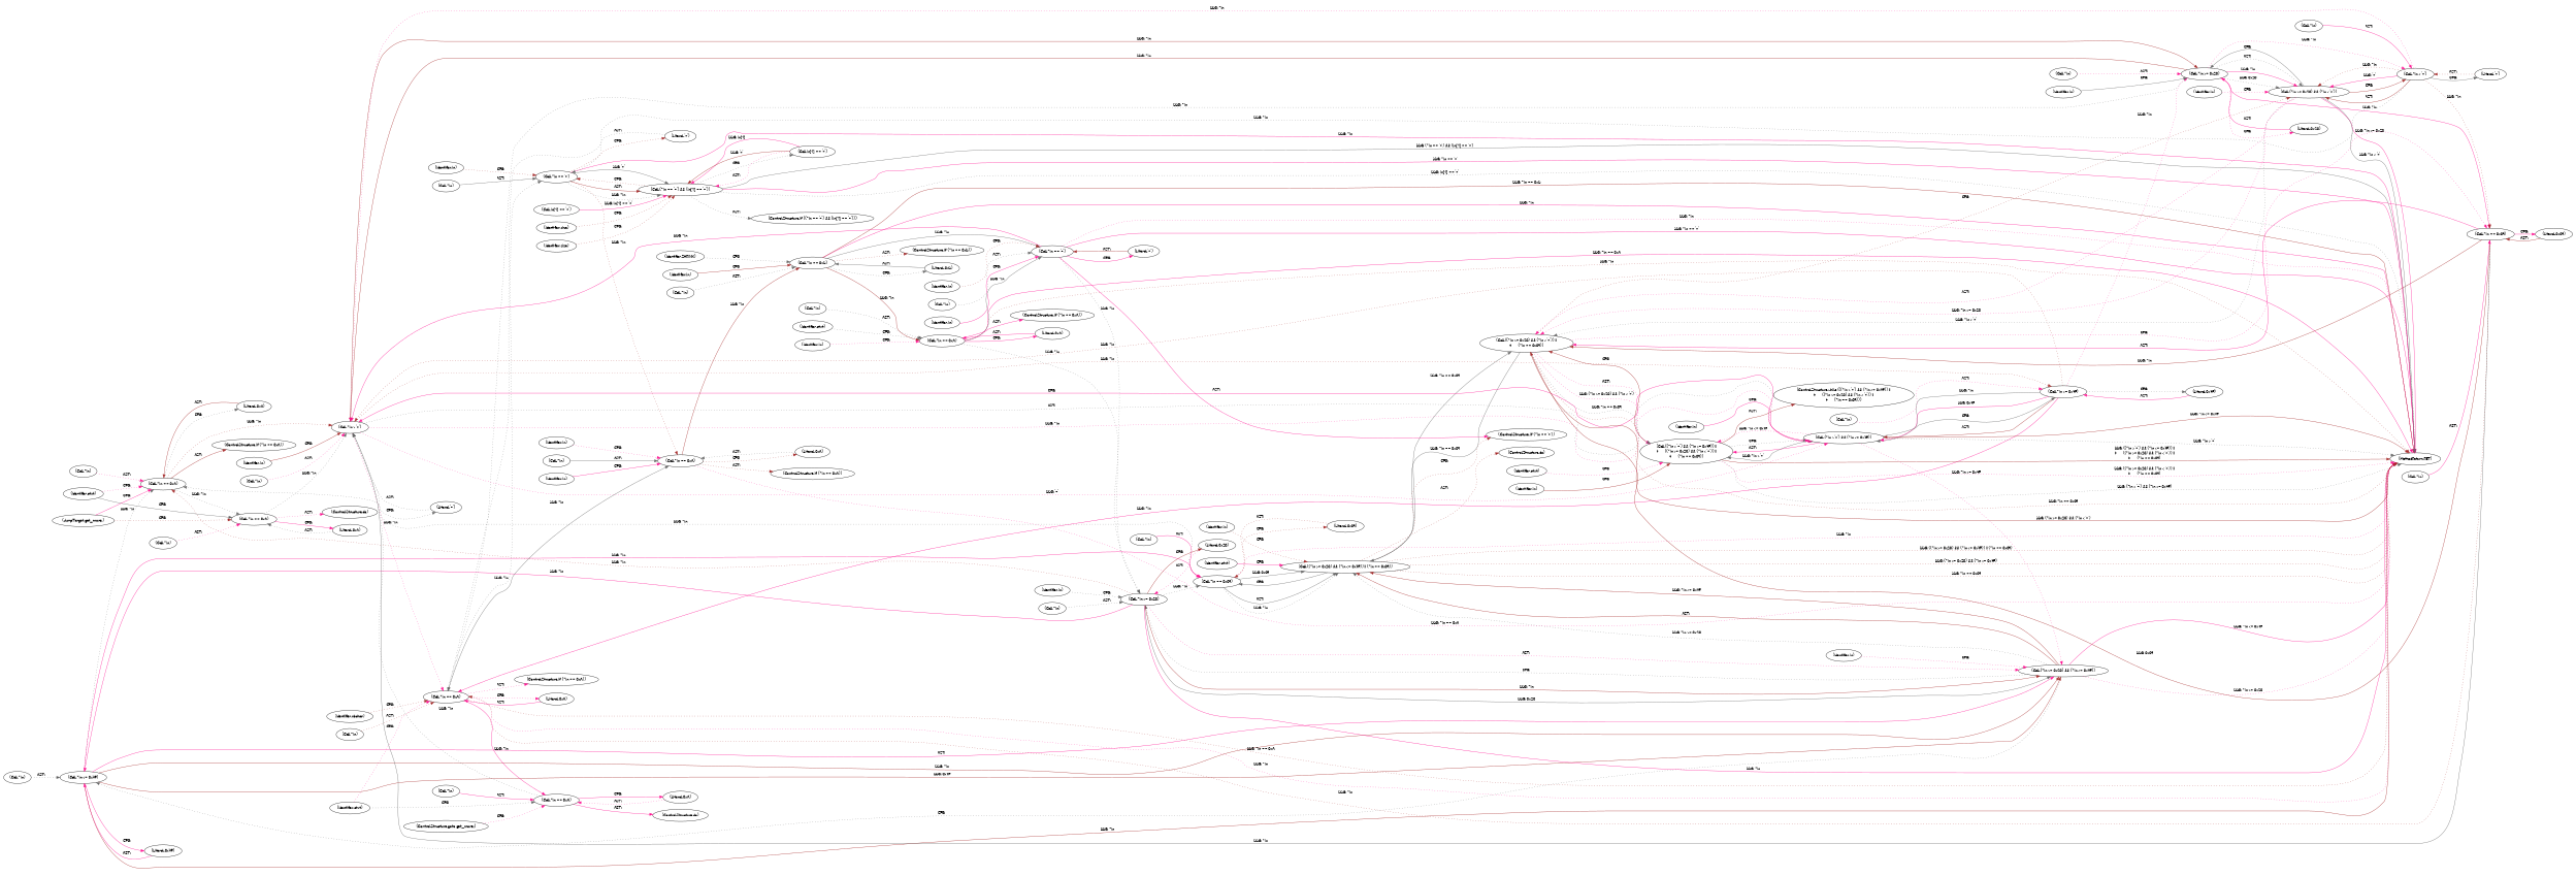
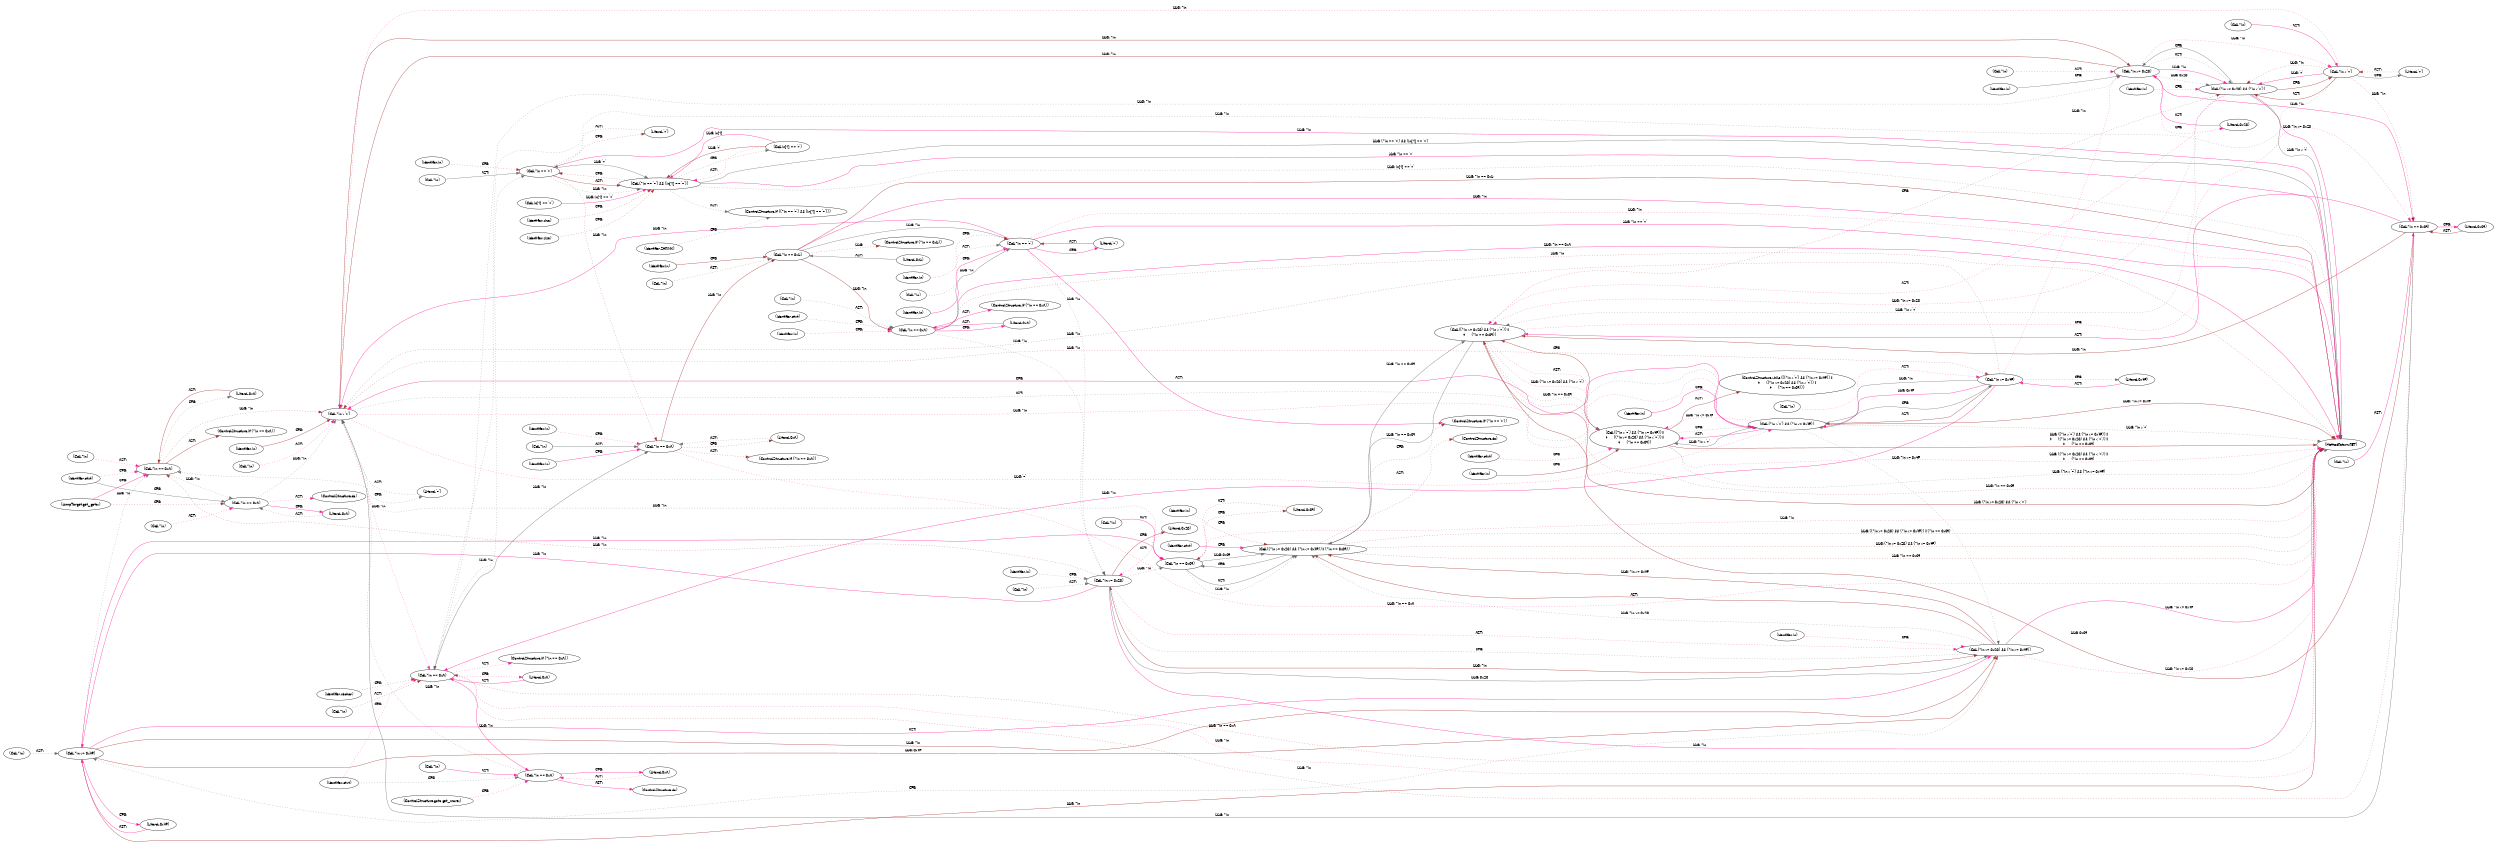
  digraph {
    fontname="Patrick Hand"
    rankdir=LR
    node [fontname="Patrick Hand"]
    edge [color=deeppink fontname="Patrick Hand" style=dotted]
    n1 [label="(Call,*in <= 0x7F)"]
    n2 [label="(Call,*in == 0xA)"]
    n3 [label="(Call,*in == 0x09)"]
    n4 [label="(Call,(*in >= 0x20) && (*in <= 0x7F))"]
    n5 [label="(Literal,0x7F)"]
    n6 [label="(MethodReturn,RET)"]
    n7 [label="(Call,*in > '-')"]
    n8 [label="(Call,*in == 0xA)"]
    n9 [label="(Literal,0xA)"]
    n10 [label="(ControlStructure,if (*in == 0xA))"]
    n11 [label="(Call,((*in >= 0x20) && (*in <= 0x7F)) || (*in == 0x09))"]
    n12 [label="(Literal,0x09)"]
    n13 [label="(Call,*in >= 0x20)"]
    n14 [label="(Literal,0x20)"]
    n15 [label="(Call,*in == '-')"]
    n16 [label="(Literal,'-')"]
    n17 [label="(ControlStructure,if (*in == '-'))"]
    n18 [label="(Call,*in == 0xA)"]
    n19 [label="(Call,*in >= 0x20)"]
    n20 [label="(Call,*in <= 0x7F)"]
    n21 [label="(Call,(*in > '-') && (*in <= 0x7F))"]
    n22 [label="(Literal,'-')"]
    n23 [label="(Call,*in == 0xD)"]
    n24 [label="(Call,*in == 0xA)"]
    n25 [label="(Literal,0xD)"]
    n26 [label="(ControlStructure,if (*in == 0xD))"]
    n27 [label="(ControlStructure,if (*in == 0xA))"]
    n28 [label="(Literal,0xA)"]
    n29 [label="(Call,*in == 0xA)"]
    n30 [label="(ControlStructure,if (*in == 0xA))"]
    n31 [label="(Literal,0xA)"]
    n32 [label="(Call,*in == 0xA)"]
    n33 [label="(Call,*in == '-')"]
    n34 [label="(ControlStructure,if (*in == 0xA))"]
    n35 [label="(Literal,0xA)"]
    n36 [label="(ControlStructure,do)"]
    n37 [label="(Literal,0xA)"]
    n38 [label="(Call,(*in == '-') && (in[1] == '-'))"]
    n39 [label="(Literal,'-')"]
    n40 [label="(Call,*in == 0x09)"]
    n41 [label="(Call,*in < '-')"]
    n42 [label="(Call,(*in >= 0x20) && (*in < '-'))"]
    n43 [label="(Literal,0x20)"]
    n44 [label="(Literal,0x7F)"]
    n45 [label="(Call,((*in > '-') && (*in <= 0x7F)) ||\n\t       ((*in >= 0x20) && (*in < '-')) ||\n\t       (*in == 0x09))"]
    n46 [label="(ControlStructure,do)"]
    n47 [label="(Literal,0xA)"]
    n48 [label="(Call,((*in >= 0x20) && (*in < '-')) ||\n\t       (*in == 0x09))"]
    n49 [label="(ControlStructure,do)"]
    n50 [label="(Literal,0x09)"]
    n51 [label="(Literal,'-')"]
    n52 [label="(ControlStructure,if ((*in == '-') && (in[1] == '-')))"]
    n53 [label="(Call,in[1] == '-')"]
    n54 [label="(ControlStructure,while (((*in > '-') && (*in <= 0x7F)) ||\n\t       ((*in >= 0x20) && (*in < '-')) ||\n\t       (*in == 0x09)))"]
    n55 [label="(Call,*in)"]
    n56 [label="(Identifier,ctxt)"]
    n57 [label="(Identifier,in)"]
    n58 [label="(Identifier,in)"]
    n59 [label="(Identifier,in)"]
    n60 [label="(Identifier,in)"]
    n61 [label="(Identifier,in)"]
    n62 [label="(Call,*in)"]
    n63 [label="(Identifier,in)"]
    n64 [label="(Call,*in)"]
    n65 [label="(Call,*in)"]
    n66 [label="(Identifier,in)"]
    n67 [label="(Identifier,in)"]
    n68 [label="(Identifier,size)"]
    n69 [label="(Call,*in)"]
    n70 [label="(ControlStructure,goto get_more;)"]
-   n71 [label="(JumpTarget,get_more:)"]
+   n71 [label="(JumpTarget,get_goto:)"]
    n72 [label="(Call,*in)"]
    n73 [label="(Call,*in)"]
    n74 [label="(Call,*in)"]
    n75 [label="(Identifier,SHRINK)"]
    n76 [label="(Identifier,ctxt)"]
    n77 [label="(Call,*in)"]
    n78 [label="(Identifier,size)"]
    n79 [label="(Call,*in)"]
    n80 [label="(Call,*in)"]
    n81 [label="(Identifier,ctxt)"]
    n82 [label="(Identifier,nbchar)"]
    n83 [label="(Identifier,in)"]
    n84 [label="(Call,*in)"]
    n85 [label="(Identifier,in)"]
    n86 [label="(Identifier,in)"]
    n87 [label="(Call,*in)"]
    n88 [label="(Identifier,ctxt)"]
    n89 [label="(Call,in[1] == '-')"]
    n90 [label="(Identifier,in)"]
    n91 [label="(Call,*in)"]
    n92 [label="(Identifier,in)"]
    n93 [label="(Call,*in)"]
    n94 [label="(Call,*in)"]
    n95 [label="(Identifier,in)"]
    n96 [label="(Identifier,in)"]
    n97 [label="(Call,*in)"]
    n98 [label="(Identifier,ctxt)"]
    n1 -> n2 [color=gray40 label="DDG: *in"]
    n1 -> n3 [label="DDG: *in" style=solid]
    n1 -> n4 [label="AST: " style=solid]
    n1 -> n4 [color=brown label="DDG: *in" style=solid]
    n1 -> n4 [color=brown label="DDG: 0x7F" style=solid]
    n1 -> n5 [label="CFG: " style=solid]
    n1 -> n6 [color=brown label="DDG: *in" style=solid]
    n2 -> n7 [color=brown label="DDG: *in"]
    n2 -> n8 [color=gray40 label="DDG: *in"]
    n2 -> n9 [color=gray40 label="CFG: "]
    n2 -> n10 [color=brown label="AST: " style=solid]
    n3 -> n2 [color=gray40 label="DDG: *in"]
    n3 -> n6 [label="DDG: *in"]
    n3 -> n11 [color=gray40 label="AST: " style=solid]
    n3 -> n11 [color=gray40 label="DDG: *in"]
    n3 -> n11 [color=gray40 label="DDG: 0x09" style=solid]
    n3 -> n12 [color=brown label="CFG: "]
    n4 -> n1 [color=gray40 label="CFG: "]
    n4 -> n6 [label="DDG: *in <= 0x7F" style=solid]
    n4 -> n6 [label="DDG: *in >= 0x20"]
    n4 -> n11 [color=brown label="AST: " style=solid]
    n4 -> n11 [color=gray40 label="DDG: *in >= 0x20"]
    n4 -> n11 [color=brown label="DDG: *in <= 0x7F" style=solid]
    n4 -> n13 [color=gray40 label="CFG: "]
    n5 -> n1 [label="AST: " style=solid]
    n7 -> n18 [label="DDG: *in"]
    n7 -> n19 [color=brown label="DDG: *in" style=solid]
    n7 -> n20 [color=brown label="DDG: *in"]
    n7 -> n21 [color=gray40 label="AST: "]
    n7 -> n21 [label="DDG: *in"]
    n7 -> n21 [label="DDG: '-'"]
    n7 -> n22 [color=gray40 label="CFG: "]
    n8 -> n7 [color=gray40 label="DDG: *in"]
    n8 -> n46 [label="AST: "]
    n8 -> n47 [label="CFG: " style=solid]
    n9 -> n2 [color=brown label="AST: " style=solid]
    n11 -> n3 [color=gray40 label="CFG: " style=solid]
    n11 -> n6 [color=brown label="DDG: ((*in >= 0x20) && (*in <= 0x7F)) || (*in == 0x09)"]
    n11 -> n6 [color=brown label="DDG: (*in >= 0x20) && (*in <= 0x7F)"]
    n11 -> n6 [color=brown label="DDG: *in == 0x09"]
    n11 -> n17 [color=brown label="CFG: "]
    n11 -> n48 [color=gray40 label="DDG: *in == 0x09" style=solid]
    n11 -> n49 [color=brown label="AST: "]
    n12 -> n3 [color=brown label="AST: "]
    n13 -> n1 [label="DDG: *in" style=solid]
    n13 -> n2 [color=brown label="DDG: *in"]
    n13 -> n3 [color=gray40 label="DDG: *in"]
    n13 -> n4 [label="AST: "]
    n13 -> n4 [color=brown label="DDG: *in" style=solid]
    n13 -> n4 [color=gray40 label="DDG: 0x20" style=solid]
    n13 -> n6 [label="DDG: *in" style=solid]
    n13 -> n14 [color=brown label="CFG: " style=solid]
    n14 -> n13 [label="AST: "]
    n15 -> n6 [label="DDG: *in"]
    n15 -> n6 [label="DDG: *in == '-'" style=solid]
    n15 -> n7 [label="DDG: *in" style=solid]
    n15 -> n13 [color=gray40 label="DDG: *in"]
    n15 -> n16 [label="CFG: " style=solid]
    n15 -> n17 [label="AST: " style=solid]
    n16 -> n15 [color=brown label="AST: " style=solid]
    n18 -> n6 [label="DDG: *in"]
    n18 -> n6 [color=brown label="DDG: *in == 0xA"]
    n18 -> n29 [color=gray40 label="DDG: *in" style=solid]
    n18 -> n32 [label="DDG: *in" style=solid]
    n18 -> n33 [color=gray40 label="DDG: *in"]
    n18 -> n34 [label="AST: "]
    n18 -> n35 [label="CFG: "]
    n19 -> n7 [color=brown label="DDG: *in" style=solid]
    n19 -> n18 [color=gray40 label="DDG: *in"]
    n19 -> n40 [label="DDG: *in" style=solid]
    n19 -> n41 [label="DDG: *in"]
    n19 -> n42 [color=gray40 label="AST: "]
    n19 -> n42 [label="DDG: *in" style=solid]
    n19 -> n42 [color=gray40 label="DDG: 0x20"]
    n19 -> n43 [label="CFG: "]
    n20 -> n7 [color=brown label="DDG: *in"]
    n20 -> n18 [label="DDG: *in" style=solid]
    n20 -> n19 [label="DDG: *in"]
    n20 -> n21 [color=brown label="AST: " style=solid]
    n20 -> n21 [color=gray40 label="DDG: *in" style=solid]
    n20 -> n21 [label="DDG: 0x7F" style=solid]
    n20 -> n44 [color=gray40 label="CFG: "]
-   n21 -> n4 [label="DDG: *in <= 0x7F"]
+   n21 -> n4 [color=gray40 label="DDG: *in <= 0x7F"]
    n21 -> n6 [color=brown label="DDG: *in <= 0x7F" style=solid]
    n21 -> n6 [color=gray40 label="DDG: *in > '-'"]
    n21 -> n7 [label="CFG: " style=solid]
    n21 -> n20 [color=gray40 label="CFG: " style=solid]
    n21 -> n45 [label="AST: " style=solid]
    n21 -> n45 [color=gray40 label="DDG: *in > '-'" style=solid]
    n21 -> n45 [label="DDG: *in <= 0x7F"]
    n22 -> n7 [color=gray40 label="AST: "]
    n23 -> n6 [label="DDG: *in" style=solid]
    n23 -> n6 [color=brown label="DDG: *in == 0xD" style=solid]
    n23 -> n15 [color=gray40 label="DDG: *in" style=solid]
    n23 -> n24 [color=brown label="DDG: *in" style=solid]
-   n23 -> n25 [color=gray40 label="CFG: "]
-   n23 -> n26 [color=brown label="AST: "]
+   n23 -> n26 [color=brown label="DDG: "]
    n24 -> n6 [color=brown label="DDG: *in"]
    n24 -> n6 [label="DDG: *in == 0xA" style=solid]
    n24 -> n13 [color=gray40 label="DDG: *in"]
    n24 -> n15 [color=gray40 label="DDG: *in" style=solid]
    n24 -> n27 [label="AST: " style=solid]
    n24 -> n28 [label="CFG: " style=solid]
    n25 -> n23 [color=gray40 label="AST: " style=solid]
    n28 -> n24 [label="AST: " style=solid]
    n29 -> n6 [label="DDG: *in == 0xA"]
    n29 -> n23 [color=brown label="DDG: *in" style=solid]
    n29 -> n30 [color=brown label="AST: "]
    n29 -> n31 [color=brown label="CFG: "]
    n31 -> n29 [color=gray40 label="AST: "]
    n32 -> n7 [color=gray40 label="DDG: *in"]
    n32 -> n36 [label="AST: " style=solid]
    n32 -> n37 [label="CFG: " style=solid]
    n33 -> n6 [label="DDG: *in" style=solid]
    n33 -> n29 [color=brown label="DDG: *in"]
    n33 -> n38 [color=brown label="AST: " style=solid]
    n33 -> n38 [color=gray40 label="DDG: *in"]
    n33 -> n38 [color=gray40 label="DDG: '-'" style=solid]
    n33 -> n39 [color=brown label="CFG: "]
    n35 -> n18 [label="AST: " style=solid]
    n37 -> n32 [label="AST: "]
    n38 -> n6 [color=gray40 label="DDG: (*in == '-') && (in[1] == '-')" style=solid]
    n38 -> n6 [label="DDG: *in == '-'" style=solid]
    n38 -> n6 [color=gray40 label="DDG: in[1] == '-'"]
    n38 -> n33 [color=brown label="CFG: "]
    n38 -> n52 [color=gray40 label="AST: "]
    n38 -> n53 [color=gray40 label="CFG: "]
    n39 -> n33 [color=gray40 label="AST: "]
    n40 -> n7 [color=gray40 label="DDG: *in" style=solid]
    n40 -> n18 [color=brown label="DDG: *in"]
    n40 -> n48 [label="AST: " style=solid]
    n40 -> n48 [color=brown label="DDG: *in" style=solid]
    n40 -> n48 [color=brown label="DDG: 0x09" style=solid]
    n40 -> n50 [label="CFG: " style=solid]
    n41 -> n7 [label="DDG: *in"]
    n41 -> n18 [color=gray40 label="DDG: *in"]
    n41 -> n40 [color=brown label="DDG: *in"]
    n41 -> n42 [color=brown label="AST: " style=solid]
    n41 -> n42 [color=brown label="DDG: *in"]
    n41 -> n42 [label="DDG: '-'" style=solid]
    n41 -> n51 [color=gray40 label="CFG: " style=solid]
    n42 -> n6 [label="DDG: *in >= 0x20" style=solid]
    n42 -> n6 [color=gray40 label="DDG: *in < '-'" style=solid]
    n42 -> n19 [color=gray40 label="CFG: " style=solid]
    n42 -> n41 [color=brown label="CFG: " style=solid]
    n42 -> n48 [label="AST: "]
    n42 -> n48 [label="DDG: *in >= 0x20"]
    n42 -> n48 [color=gray40 label="DDG: *in < '-'"]
    n43 -> n19 [label="AST: " style=solid]
    n44 -> n20 [label="AST: " style=solid]
    n45 -> n6 [label="DDG: ((*in >= 0x20) && (*in < '-')) ||\n\t       (*in == 0x09)"]
    n45 -> n6 [color=gray40 label="DDG: (*in > '-') && (*in <= 0x7F)"]
    n45 -> n6 [color=brown label="DDG: ((*in > '-') && (*in <= 0x7F)) ||\n\t       ((*in >= 0x20) && (*in < '-')) ||\n\t       (*in == 0x09)" style=solid]
    n45 -> n21 [color=gray40 label="CFG: "]
    n45 -> n48 [color=brown label="CFG: " style=solid]
    n45 -> n54 [color=brown label="AST: " style=solid]
    n47 -> n8 [color=gray40 label="AST: "]
    n48 -> n6 [color=brown label="DDG: *in == 0x09"]
    n48 -> n6 [color=brown label="DDG: (*in >= 0x20) && (*in < '-')" style=solid]
    n48 -> n11 [color=gray40 label="DDG: *in == 0x09" style=solid]
    n48 -> n40 [label="CFG: "]
    n48 -> n42 [color=brown label="CFG: "]
    n48 -> n45 [label="AST: "]
    n48 -> n45 [label="DDG: (*in >= 0x20) && (*in < '-')"]
    n48 -> n45 [color=gray40 label="DDG: *in == 0x09"]
    n50 -> n40 [color=brown label="AST: " style=solid]
    n51 -> n41 [color=brown label="AST: "]
    n53 -> n38 [label="AST: "]
    n53 -> n38 [label="DDG: in[1]" style=solid]
    n53 -> n38 [color=brown label="DDG: '-'" style=solid]
    n55 -> n32 [label="AST: " style=solid]
    n56 -> n2 [label="CFG: "]
    n56 -> n8 [color=gray40 label="CFG: " style=solid]
    n57 -> n29 [label="CFG: "]
    n58 -> n13 [color=gray40 label="CFG: "]
    n59 -> n42 [label="CFG: "]
    n60 -> n19 [color=gray40 label="CFG: " style=solid]
    n61 -> n15 [color=brown label="CFG: "]
    n62 -> n15 [color=gray40 label="AST: "]
    n63 -> n21 [label="CFG: " style=solid]
    n64 -> n41 [label="AST: " style=solid]
    n65 -> n33 [color=gray40 label="AST: " style=solid]
    n66 -> n11 [color=brown label="CFG: "]
    n67 -> n45 [color=brown label="CFG: " style=solid]
    n68 -> n38 [color=brown label="CFG: "]
    n69 -> n3 [label="AST: " style=solid]
    n70 -> n32 [label="CFG: "]
    n71 -> n2 [label="CFG: " style=solid]
    n71 -> n8 [color=brown label="CFG: "]
    n72 -> n23 [color=gray40 label="AST: "]
    n73 -> n7 [label="AST: "]
    n74 -> n24 [color=gray40 label="AST: "]
-   n75 -> n23 [color=gray40 label="CFG: "]
+   n75 -> n52 [color=gray40 label="CFG: "]
    n76 -> n11 [label="CFG: " style=solid]
    n77 -> n1 [color=gray40 label="AST: "]
    n78 -> n38 [color=brown label="CFG: "]
    n79 -> n18 [color=brown label="AST: "]
    n80 -> n19 [label="AST: "]
    n81 -> n24 [color=gray40 label="CFG: "]
    n82 -> n18 [color=brown label="CFG: "]
    n83 -> n23 [color=brown label="CFG: " style=solid]
    n84 -> n8 [label="AST: "]
    n85 -> n33 [color=brown label="CFG: "]
    n86 -> n15 [label="CFG: " style=solid]
    n87 -> n20 [label="AST: "]
    n88 -> n45 [label="CFG: "]
    n89 -> n38 [label="DDG: in[1] == '-'" style=solid]
    n90 -> n24 [label="CFG: "]
    n91 -> n40 [label="AST: " style=solid]
    n92 -> n4 [label="CFG: "]
    n93 -> n13 [color=gray40 label="AST: "]
    n94 -> n29 [color=gray40 label="AST: " style=solid]
    n95 -> n7 [color=brown label="CFG: " style=solid]
    n96 -> n29 [label="CFG: " style=solid]
    n97 -> n2 [label="AST: "]
    n98 -> n18 [label="CFG: "]
    n98 -> n32 [color=gray40 label="CFG: "]
  }
